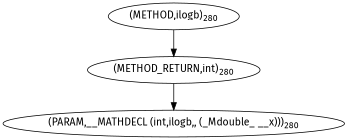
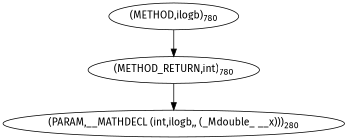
  digraph {
    fontname="Fira Sans"
    node [fontname="Fira Sans"]
    edge [fontname="Fira Sans"]
-   n1 [label=<(METHOD,ilogb)<SUB>280</SUB>>]
-   n2 [label=<(METHOD_RETURN,int)<SUB>280</SUB>>]
+   n1 [label=<(METHOD,ilogb)<SUB>780</SUB>>]
+   n2 [label=<(METHOD_RETURN,int)<SUB>780</SUB>>]
    n3 [label=<(PARAM,__MATHDECL (int,ilogb,, (_Mdouble_ __x)))<SUB>280</SUB>>]
    n1 -> n2
    n2 -> n3
  }
